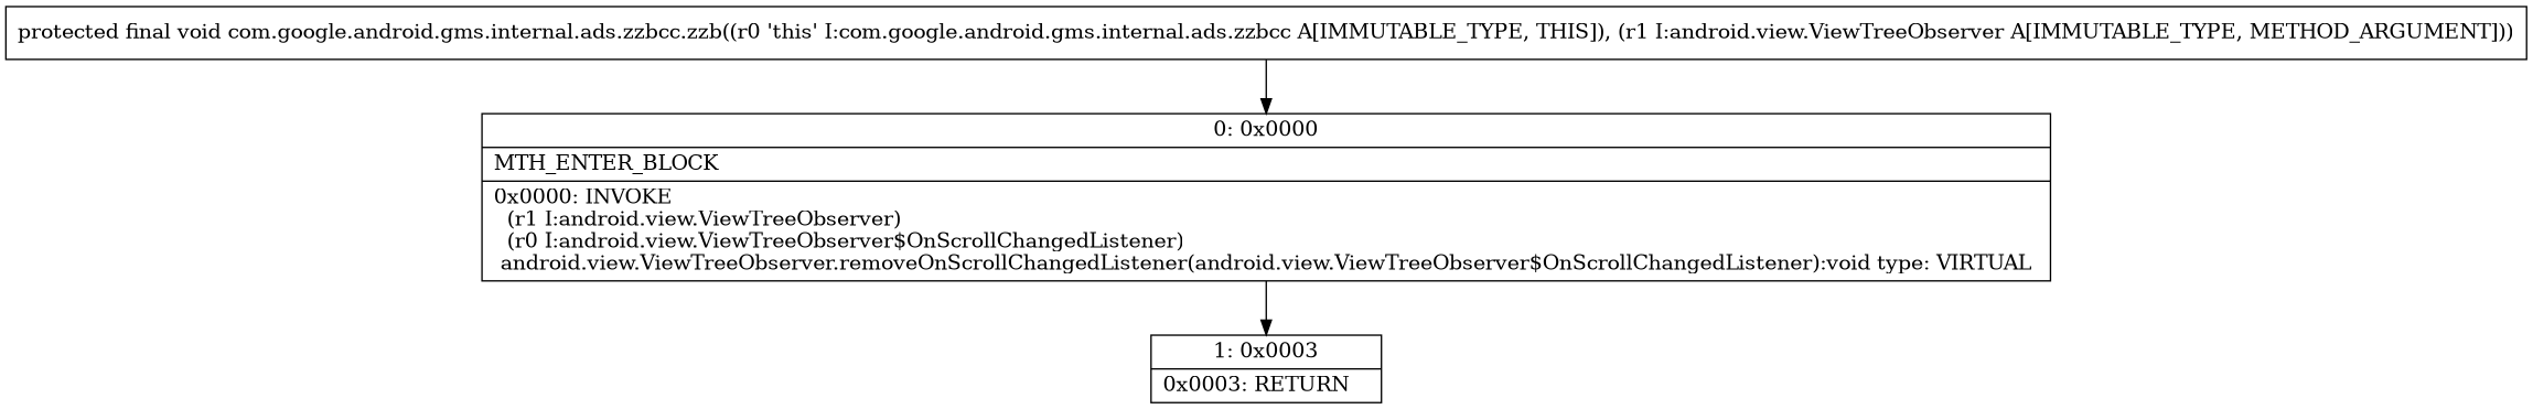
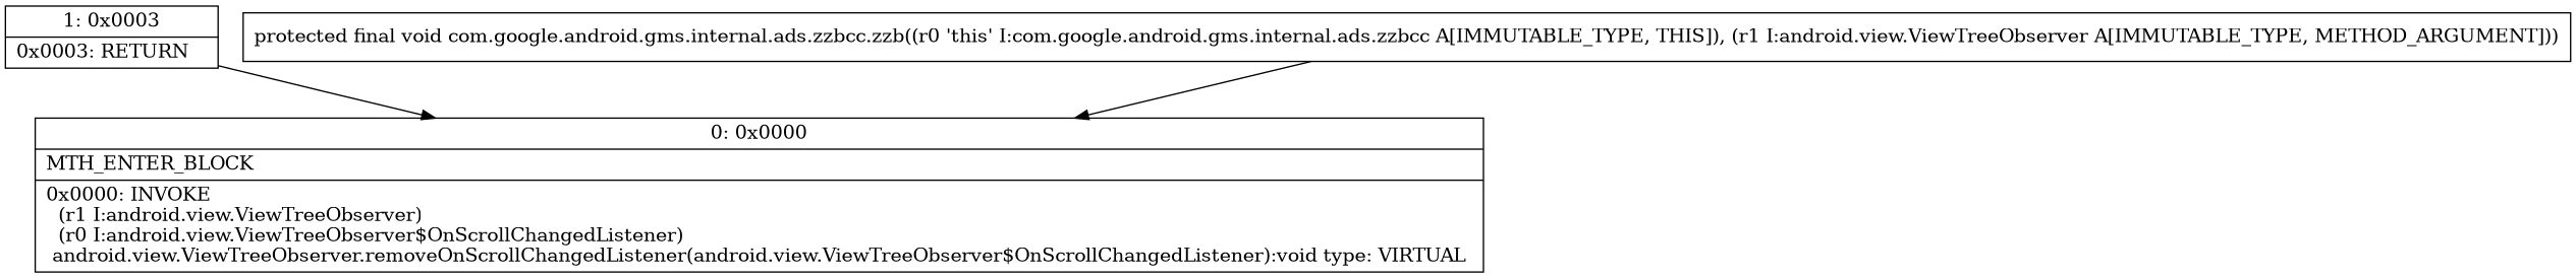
  digraph {
    node [shape=record]
    n1 [label="{0\:\ 0x0000|MTH_ENTER_BLOCK\l|0x0000: INVOKE  \l  (r1 I:android.view.ViewTreeObserver)\l  (r0 I:android.view.ViewTreeObserver$OnScrollChangedListener)\l android.view.ViewTreeObserver.removeOnScrollChangedListener(android.view.ViewTreeObserver$OnScrollChangedListener):void type: VIRTUAL \l}"]
    n2 [label="{1\:\ 0x0003|0x0003: RETURN   \l}"]
    n3 [label="{protected final void com.google.android.gms.internal.ads.zzbcc.zzb((r0 'this' I:com.google.android.gms.internal.ads.zzbcc A[IMMUTABLE_TYPE, THIS]), (r1 I:android.view.ViewTreeObserver A[IMMUTABLE_TYPE, METHOD_ARGUMENT])) }"]
-   n1 -> n2
+   n2 -> n1
    n3 -> n1
  }
